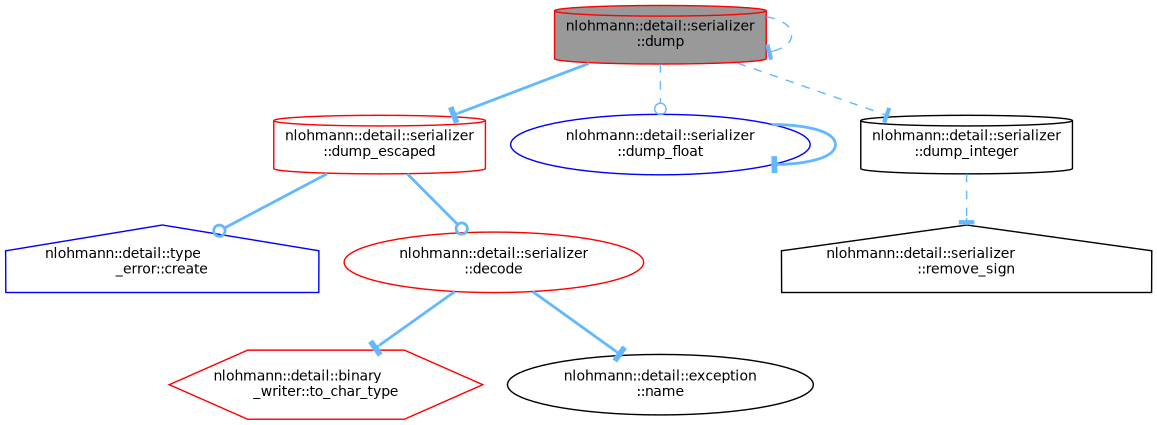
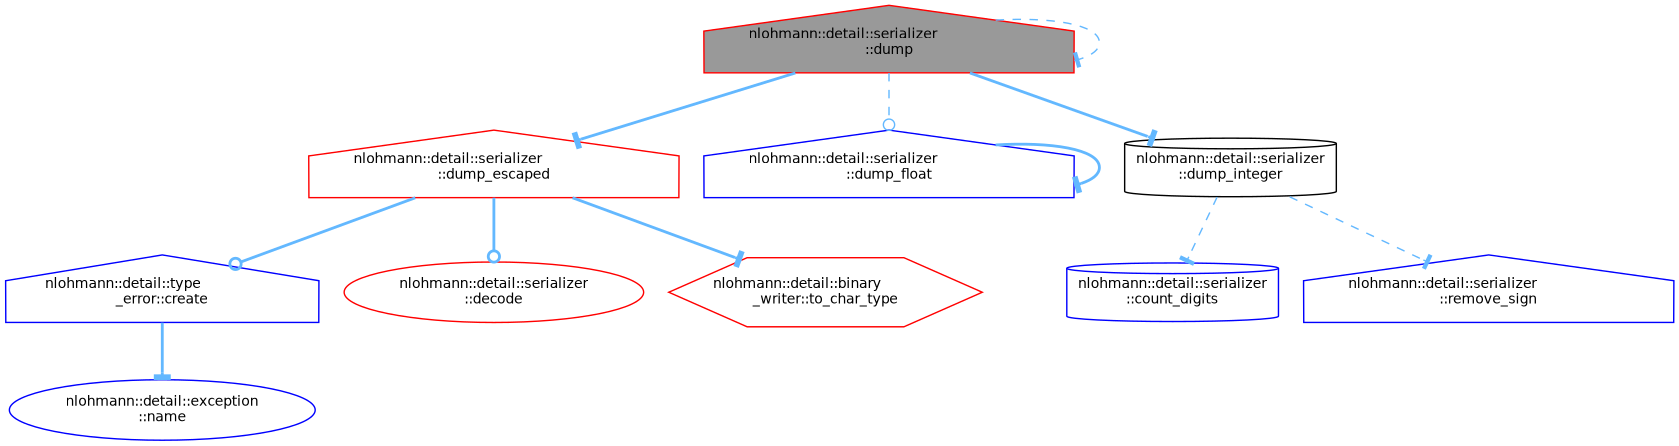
  digraph {
    rankdir=TB
    node [color=red fillcolor=white fontname=Helvetica fontsize=10 shape=cylinder style=filled]
    edge [arrowhead=tee color=steelblue1 fontname=Helvetica fontsize=10 labelfontname=Helvetica labelfontsize=10 style=bold]
-   n1 [fillcolor=grey60 fontcolor=black height=0.2 label="nlohmann::detail::serializer\l::dump" width=0.4]
-   n2 [height=0.2 label="nlohmann::detail::serializer\l::dump_escaped" width=0.4]
-   n3 [color=blue height=0.2 label="nlohmann::detail::serializer\l::dump_float" shape=ellipse width=0.4]
+   n1 [fillcolor=grey60 fontcolor=black height=0.2 label="nlohmann::detail::serializer\l::dump" shape=house width=0.4]
+   n2 [height=0.2 label="nlohmann::detail::serializer\l::dump_escaped" shape=house width=0.4]
+   n3 [color=blue height=0.2 label="nlohmann::detail::serializer\l::dump_float" shape=house width=0.4]
    n4 [color=black height=0.2 label="nlohmann::detail::serializer\l::dump_integer" width=0.4]
    n5 [color=blue height=0.2 label="nlohmann::detail::type\l_error::create" shape=house width=0.4]
    n6 [height=0.2 label="nlohmann::detail::serializer\l::decode" shape=ellipse width=0.4]
    n7 [height=0.2 label="nlohmann::detail::binary\l_writer::to_char_type" shape=hexagon width=0.4]
-   n9 [color=black height=0.2 label="nlohmann::detail::serializer\l::remove_sign" shape=house width=0.4]
-   n10 [color=black height=0.2 label="nlohmann::detail::exception\l::name" shape=ellipse width=0.4]
+   n8 [color=blue height=0.2 label="nlohmann::detail::serializer\l::count_digits" width=0.4]
+   n9 [color=blue height=0.2 label="nlohmann::detail::serializer\l::remove_sign" shape=house width=0.4]
+   n10 [color=blue height=0.2 label="nlohmann::detail::exception\l::name" shape=ellipse width=0.4]
    n1 -> n1 [style=dashed]
    n1 -> n2
    n1 -> n3 [arrowhead=odot style=dashed]
-   n1 -> n4 [style=dashed]
+   n1 -> n4
    n2 -> n5 [arrowhead=odot]
    n2 -> n6 [arrowhead=odot]
-   n6 -> n7
+   n2 -> n7
    n3 -> n3
+   n4 -> n8 [style=dashed]
    n4 -> n9 [style=dashed]
-   n6 -> n10
+   n5 -> n10
  }
